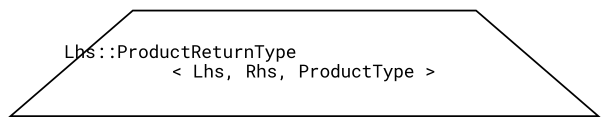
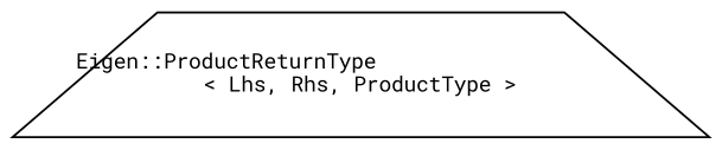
  digraph {
    rankdir=TB
    fontname="Roboto Mono"
-   n1 [color=black fillcolor=white fontname="Roboto Mono" fontsize=10 height=0.2 label="Lhs::ProductReturnType\l\< Lhs, Rhs, ProductType \>" shape=trapezium style=filled width=0.4]
+   n1 [color=black fillcolor=white fontname="Roboto Mono" fontsize=10 height=0.2 label="Eigen::ProductReturnType\l\< Lhs, Rhs, ProductType \>" shape=trapezium style=filled width=0.4]
  }
